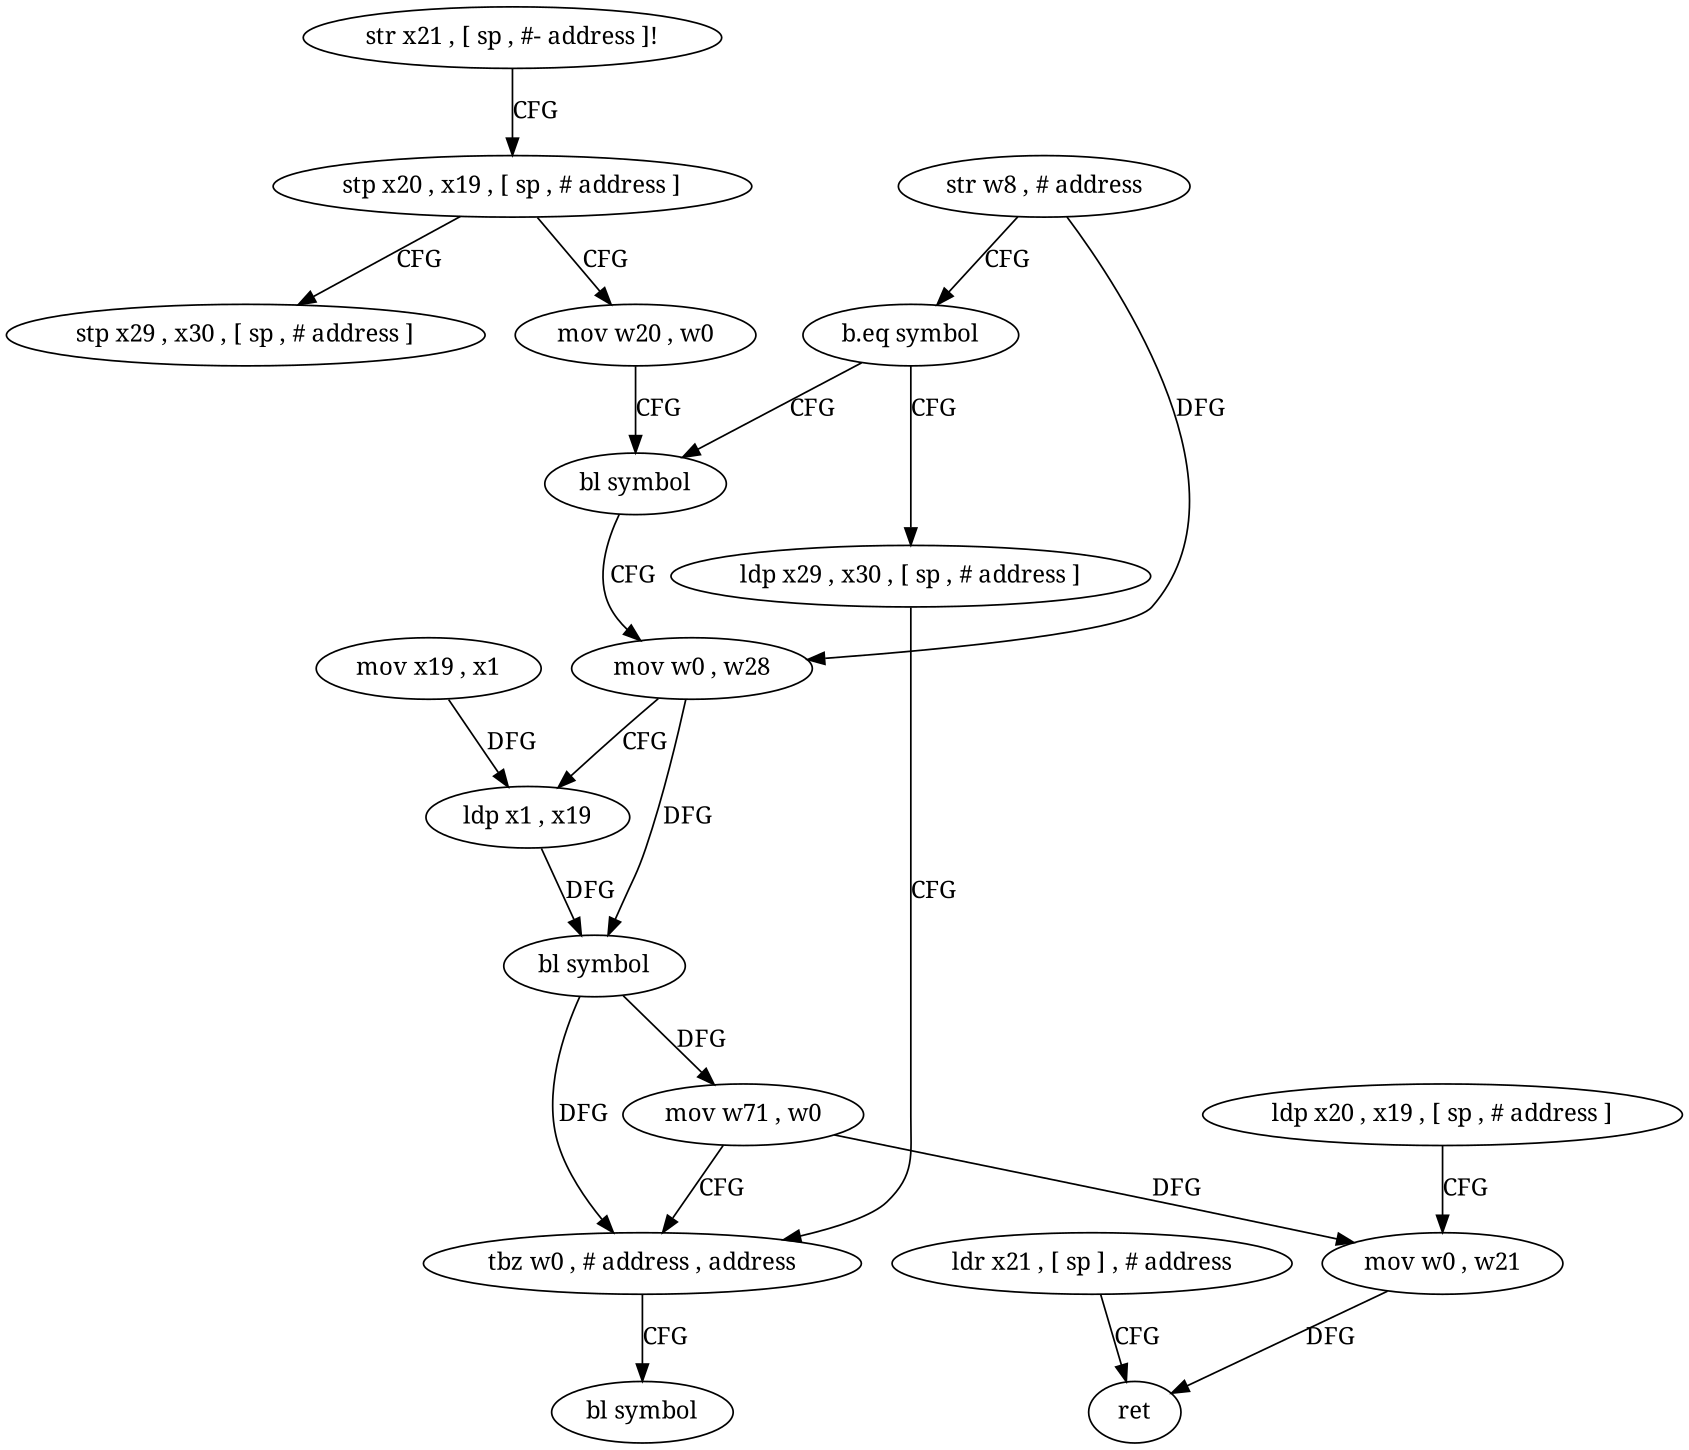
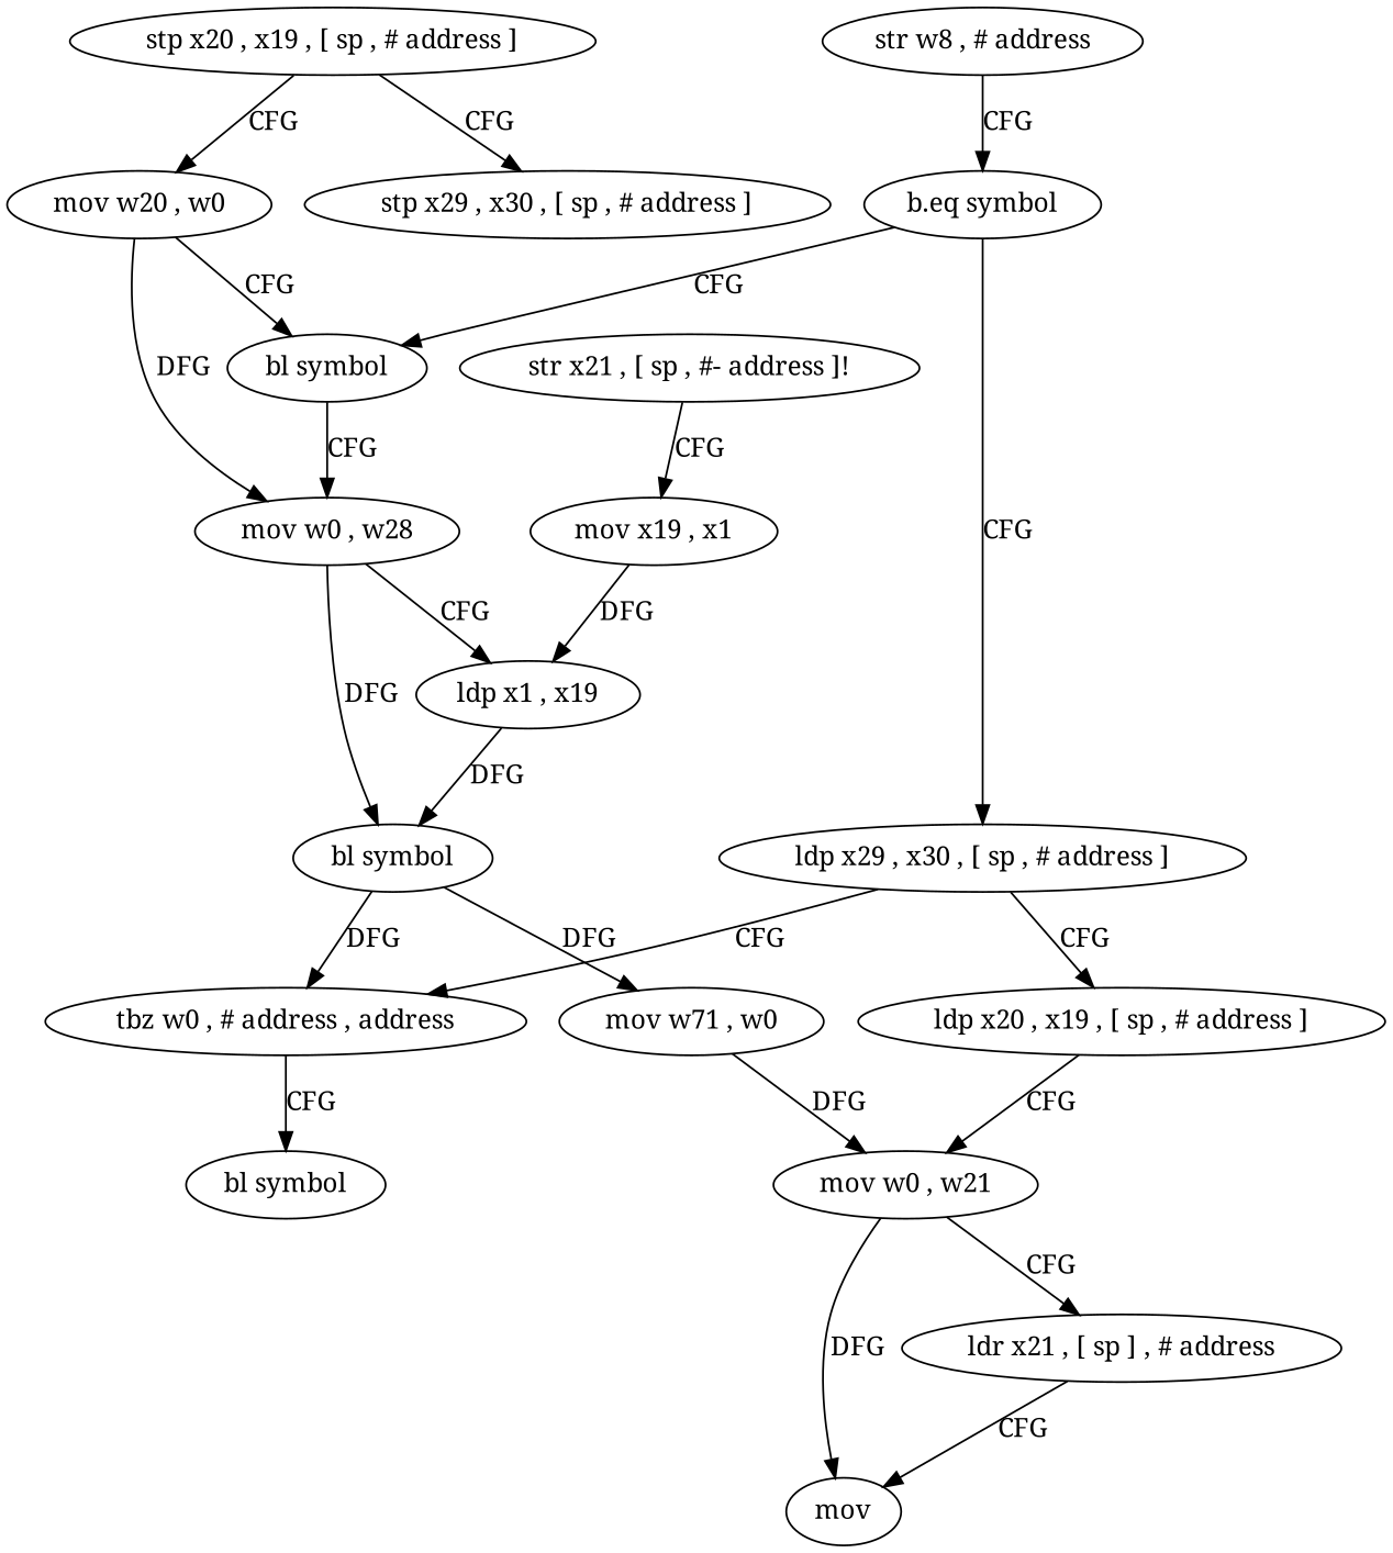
  digraph {
    fontname="Noto Serif"
    node [fontname="Noto Serif"]
    edge [fontname="Noto Serif"]
    n1 [label="str x21 , [ sp , #- address ]!"]
    n2 [label="stp x20 , x19 , [ sp , # address ]"]
    n3 [label="stp x29 , x30 , [ sp , # address ]"]
    n4 [label="mov w20 , w0"]
    n5 [label="mov x19 , x1"]
    n6 [label="ldp x1 , x19"]
    n7 [label="bl symbol"]
    n8 [label="mov w0 , w28"]
    n9 [label="bl symbol"]
    n10 [label="ldp x29 , x30 , [ sp , # address ]"]
    n11 [label="ldp x20 , x19 , [ sp , # address ]"]
    n12 [label="tbz w0 , # address , address"]
    n13 [label="mov w0 , w21"]
    n14 [label="ldr x21 , [ sp ] , # address"]
-   n15 [label=ret]
+   n15 [label=mov]
    n16 [label="bl symbol"]
    n17 [label="str w8 , # address"]
    n18 [label="b.eq symbol"]
    n19 [label="mov w71 , w0"]
-   n1 -> n2 [label=CFG]
+   n1 -> n5 [label=CFG]
    n2 -> n3 [label=CFG]
    n2 -> n4 [label=CFG]
    n4 -> n7 [label=CFG]
-   n17 -> n8 [label=DFG]
+   n4 -> n8 [label=DFG]
    n5 -> n6 [label=DFG]
    n6 -> n9 [label=DFG]
    n7 -> n8 [label=CFG]
    n8 -> n6 [label=CFG]
    n8 -> n9 [label=DFG]
    n9 -> n12 [label=DFG]
    n9 -> n19 [label=DFG]
+   n10 -> n11 [label=CFG]
    n10 -> n12 [label=CFG]
    n11 -> n13 [label=CFG]
    n12 -> n16 [label=CFG]
+   n13 -> n14 [label=CFG]
    n13 -> n15 [label=DFG]
    n14 -> n15 [label=CFG]
    n17 -> n18 [label=CFG]
    n18 -> n7 [label=CFG]
    n18 -> n10 [label=CFG]
-   n19 -> n12 [label=CFG]
    n19 -> n13 [label=DFG]
  }
